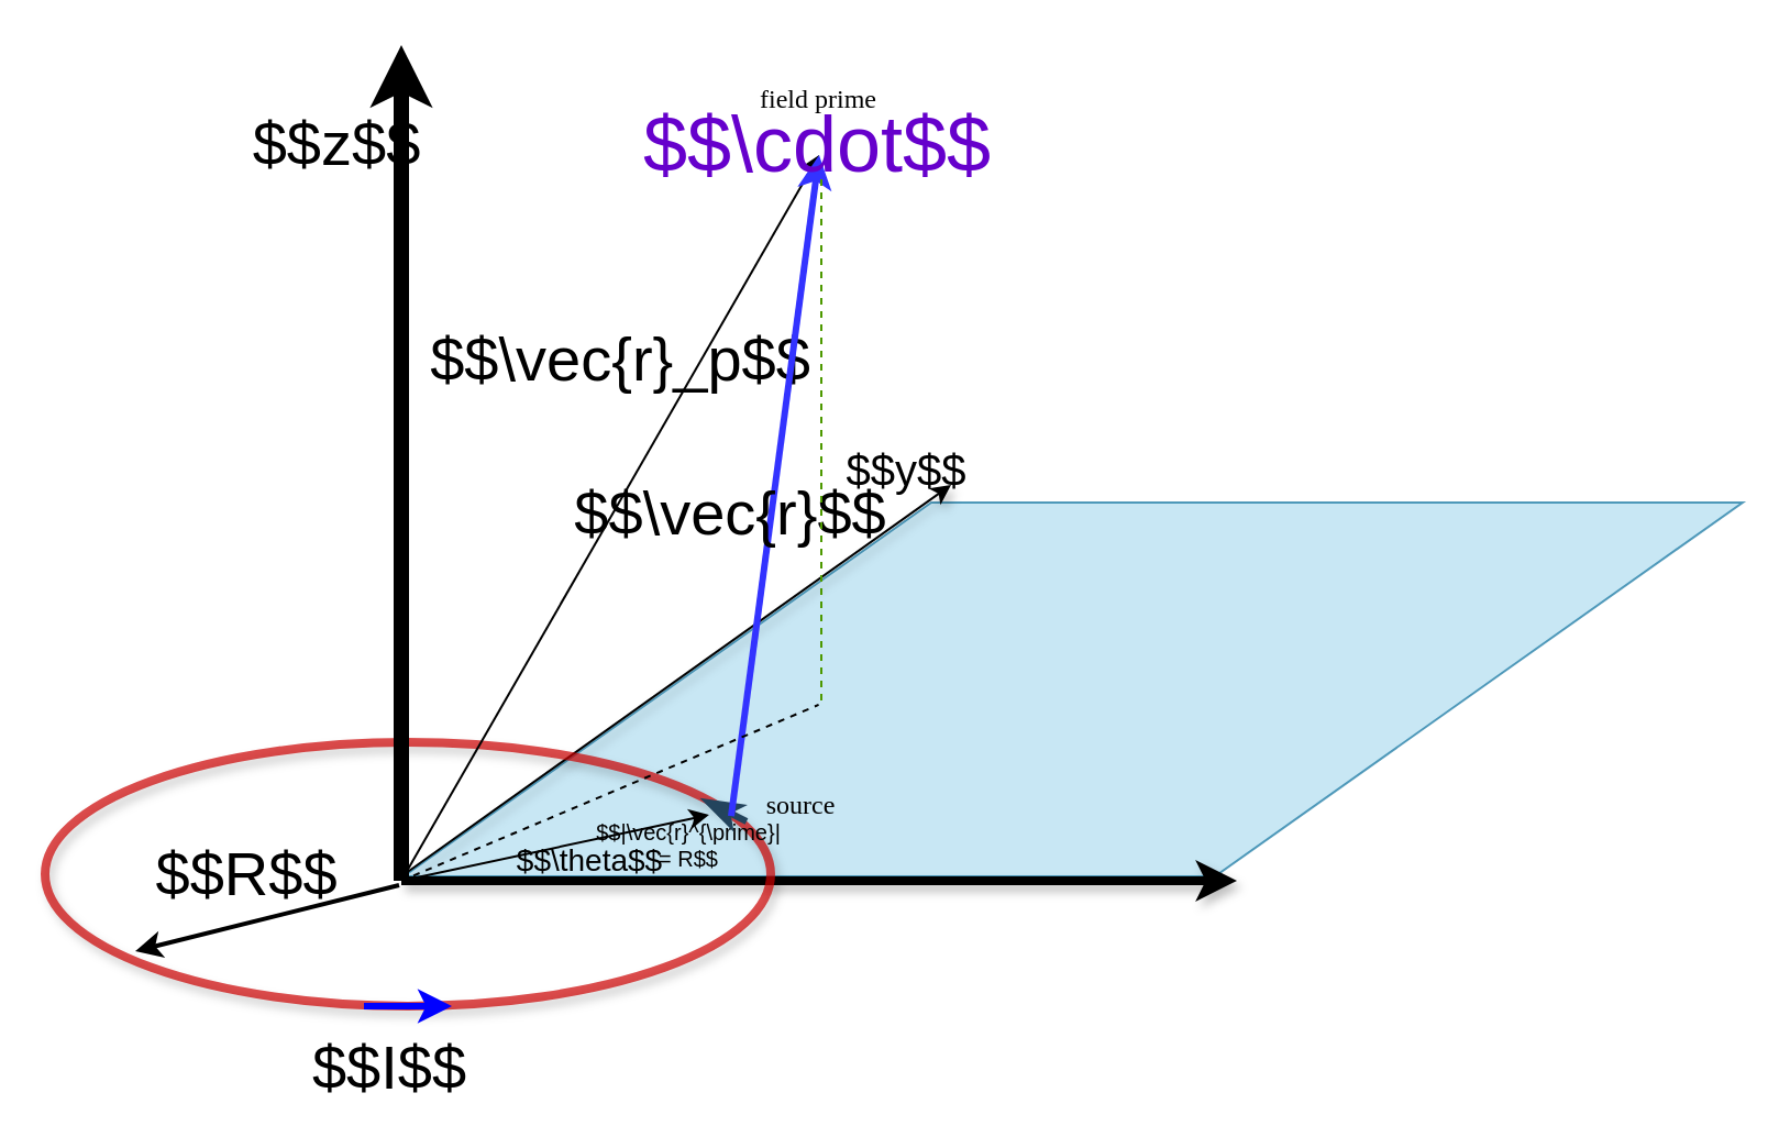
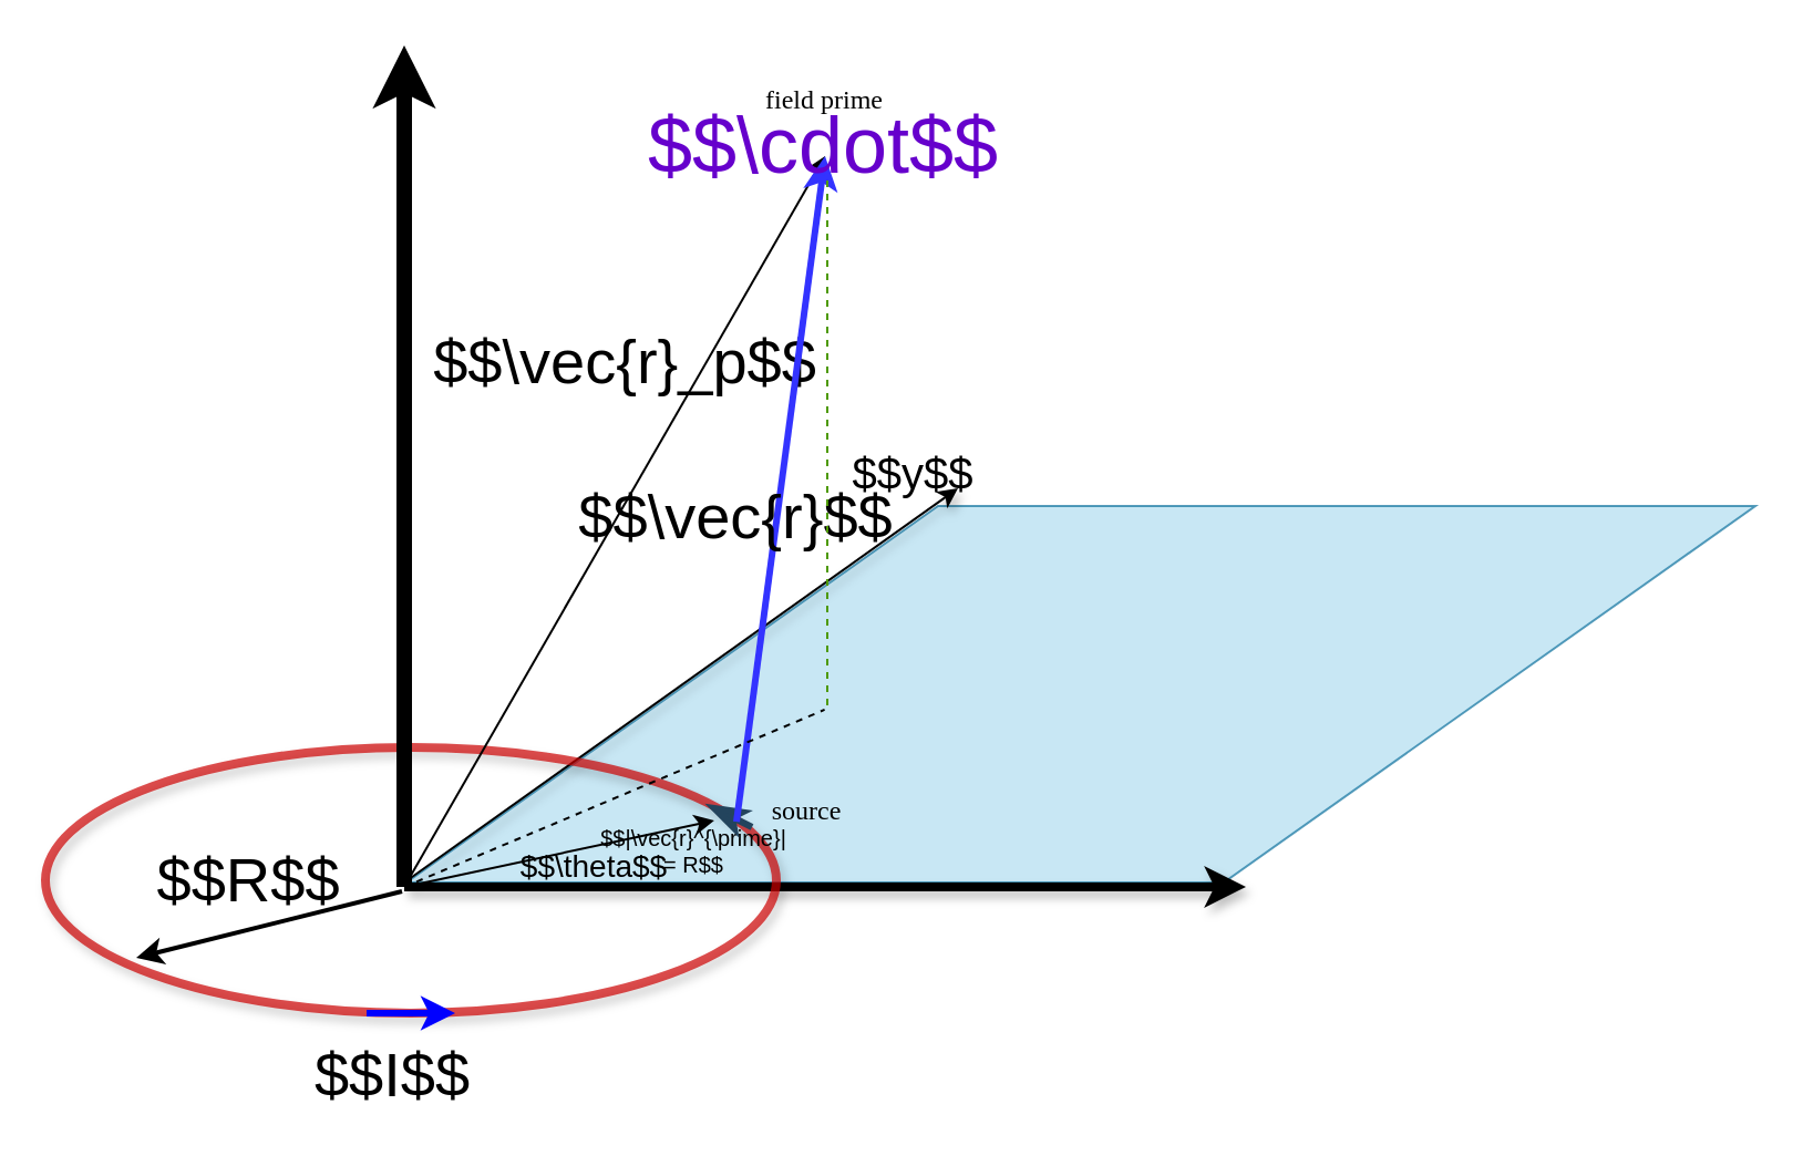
  <mxCell id="0" />
  <mxCell id="1" parent="0" />
  <mxCell id="2" value="" style="group" vertex="1" connectable="0" parent="1"><mxGeometry x="20" y="20" width="772" height="480" as="geometry" /></mxCell>
  <mxCell id="3" value="" style="shape=parallelogram;perimeter=parallelogramPerimeter;whiteSpace=wrap;html=1;fixedSize=1;size=240;rotation=0;fillColor=#b1ddf0;strokeColor=#10739e;shadow=0;rounded=0;opacity=70;" parent="2" vertex="1"><mxGeometry x="163" y="208" width="609" height="170" as="geometry" /></mxCell>
  <mxCell id="4" value="" style="endArrow=classic;html=1;rounded=0;strokeWidth=4;shadow=1;" parent="2" edge="1"><mxGeometry width="50" height="50" relative="1" as="geometry"><mxPoint x="162" y="380" as="sourcePoint" /><mxPoint x="542" y="380" as="targetPoint" /></mxGeometry></mxCell>
  <mxCell id="5" value="" style="endArrow=classic;html=1;rounded=0;shadow=1;" parent="2" edge="1"><mxGeometry width="50" height="50" relative="1" as="geometry"><mxPoint x="162" y="378" as="sourcePoint" /><mxPoint x="412" y="200" as="targetPoint" /></mxGeometry></mxCell>
- <mxCell id="6" value="$$z$$" style="text;html=1;align=center;verticalAlign=middle;whiteSpace=wrap;rounded=0;fontSize=28;" parent="2" vertex="1"><mxGeometry x="103" y="30" width="60" height="30" as="geometry" /></mxCell>
  <mxCell id="7" value="$$y$$" style="text;html=1;align=center;verticalAlign=middle;whiteSpace=wrap;rounded=0;fontSize=20;" parent="2" vertex="1"><mxGeometry x="362" y="178" width="60" height="30" as="geometry" /></mxCell>
  <mxCell id="8" value="" style="ellipse;whiteSpace=wrap;html=1;fillColor=none;strokeWidth=4;strokeColor=#CC0000;shadow=1;opacity=70;" parent="2" vertex="1"><mxGeometry y="317" width="330" height="120" as="geometry" /></mxCell>
  <mxCell id="9" value="" style="endArrow=classic;html=1;rounded=0;strokeWidth=2;" parent="2" edge="1"><mxGeometry width="50" height="50" relative="1" as="geometry"><mxPoint x="161" y="382" as="sourcePoint" /><mxPoint x="41" y="412" as="targetPoint" /></mxGeometry></mxCell>
  <mxCell id="10" value="$$R$$" style="text;html=1;align=center;verticalAlign=middle;whiteSpace=wrap;rounded=0;fontSize=28;" parent="2" vertex="1"><mxGeometry x="62" y="362" width="60" height="30" as="geometry" /></mxCell>
  <mxCell id="11" value="" style="endArrow=classic;html=1;rounded=0;strokeWidth=3;strokeColor=#0000FF;" parent="2" edge="1"><mxGeometry width="50" height="50" relative="1" as="geometry"><mxPoint x="145" y="437" as="sourcePoint" /><mxPoint x="185" y="437" as="targetPoint" /></mxGeometry></mxCell>
  <mxCell id="12" value="$$I$$" style="text;html=1;align=center;verticalAlign=middle;whiteSpace=wrap;rounded=0;fontSize=28;" parent="2" vertex="1"><mxGeometry x="127" y="450" width="60" height="30" as="geometry" /></mxCell>
  <mxCell id="13" value="" style="endArrow=classic;html=1;rounded=0;strokeWidth=7;" parent="2" edge="1"><mxGeometry width="50" height="50" relative="1" as="geometry"><mxPoint x="162" y="380" as="sourcePoint" /><mxPoint x="162" as="targetPoint" /></mxGeometry></mxCell>
  <mxCell id="14" value="" style="endArrow=classic;html=1;rounded=0;" parent="2" edge="1"><mxGeometry width="50" height="50" relative="1" as="geometry"><mxPoint x="162" y="380" as="sourcePoint" /><mxPoint x="352" y="50" as="targetPoint" /></mxGeometry></mxCell>
  <mxCell id="15" value="$$|\vec{r}^{\prime}| = R$$" style="text;html=1;align=center;verticalAlign=middle;whiteSpace=wrap;rounded=0;fontSize=10;" parent="2" vertex="1"><mxGeometry x="272" y="354" width="42" height="20" as="geometry" /></mxCell>
  <mxCell id="16" value="" style="endArrow=classic;html=1;rounded=0;entryX=0.915;entryY=0.275;entryDx=0;entryDy=0;entryPerimeter=0;" parent="2" target="8" edge="1"><mxGeometry width="50" height="50" relative="1" as="geometry"><mxPoint x="162" y="380" as="sourcePoint" /><mxPoint x="212" y="330" as="targetPoint" /></mxGeometry></mxCell>
  <mxCell id="17" value="" style="endArrow=classicThin;html=1;rounded=0;strokeWidth=3;endFill=1;strokeColor=#23445d;curved=1;endSize=9;startSize=7;shadow=0;fillColor=#bac8d3;" parent="2" edge="1"><mxGeometry width="50" height="50" relative="1" as="geometry"><mxPoint x="319" y="353" as="sourcePoint" /><mxPoint x="299" y="343" as="targetPoint" /></mxGeometry></mxCell>
  <mxCell id="18" value="$$\vec{r}_p$$" style="text;html=1;align=center;verticalAlign=middle;whiteSpace=wrap;rounded=0;fontSize=28;" parent="2" vertex="1"><mxGeometry x="232" y="108" width="60" height="70" as="geometry" /></mxCell>
  <mxCell id="19" value="" style="endArrow=classic;html=1;rounded=0;fontSize=24;strokeWidth=3;strokeColor=#3333FF;shadow=0;" parent="2" edge="1"><mxGeometry width="50" height="50" relative="1" as="geometry"><mxPoint x="312" y="350.571" as="sourcePoint" /><mxPoint x="352" y="50" as="targetPoint" /></mxGeometry></mxCell>
  <mxCell id="20" value="$$\vec{r}$$" style="text;html=1;align=center;verticalAlign=middle;whiteSpace=wrap;rounded=0;fontSize=28;" parent="2" vertex="1"><mxGeometry x="282" y="178" width="60" height="70" as="geometry" /></mxCell>
  <mxCell id="21" value="$$\theta$$" style="text;html=1;align=center;verticalAlign=middle;whiteSpace=wrap;rounded=0;fontSize=14;" parent="2" vertex="1"><mxGeometry x="238" y="361" width="20" height="20" as="geometry" /></mxCell>
  <mxCell id="22" value="&lt;font face=&quot;XKCD&quot;&gt;source&lt;/font&gt;" style="text;html=1;align=center;verticalAlign=middle;whiteSpace=wrap;rounded=0;" parent="2" vertex="1"><mxGeometry x="314" y="331" width="60" height="30" as="geometry" /></mxCell>
  <mxCell id="23" value="$$\cdot$$" style="text;html=1;align=center;verticalAlign=middle;whiteSpace=wrap;rounded=0;fontSize=36;fontColor=#6600CC;" parent="2" vertex="1"><mxGeometry x="347" y="40" width="9" height="10" as="geometry" /></mxCell>
  <mxCell id="24" value="&lt;font face=&quot;XKCD&quot;&gt;field prime&lt;/font&gt;" style="text;html=1;align=center;verticalAlign=middle;whiteSpace=wrap;rounded=0;" parent="2" vertex="1"><mxGeometry x="321.5" y="10" width="60" height="30" as="geometry" /></mxCell>
  <mxCell id="25" value="" style="endArrow=none;dashed=1;html=1;rounded=0;entryX=0.31;entryY=0.541;entryDx=0;entryDy=0;entryPerimeter=0;" parent="2" target="3" edge="1"><mxGeometry width="50" height="50" relative="1" as="geometry"><mxPoint x="162" y="380" as="sourcePoint" /><mxPoint x="212" y="330" as="targetPoint" /></mxGeometry></mxCell>
  <mxCell id="26" value="" style="endArrow=none;dashed=1;html=1;rounded=0;strokeColor=#4D9900;" parent="2" edge="1"><mxGeometry width="50" height="50" relative="1" as="geometry"><mxPoint x="353" y="298" as="sourcePoint" /><mxPoint x="353" y="59" as="targetPoint" /></mxGeometry></mxCell>
